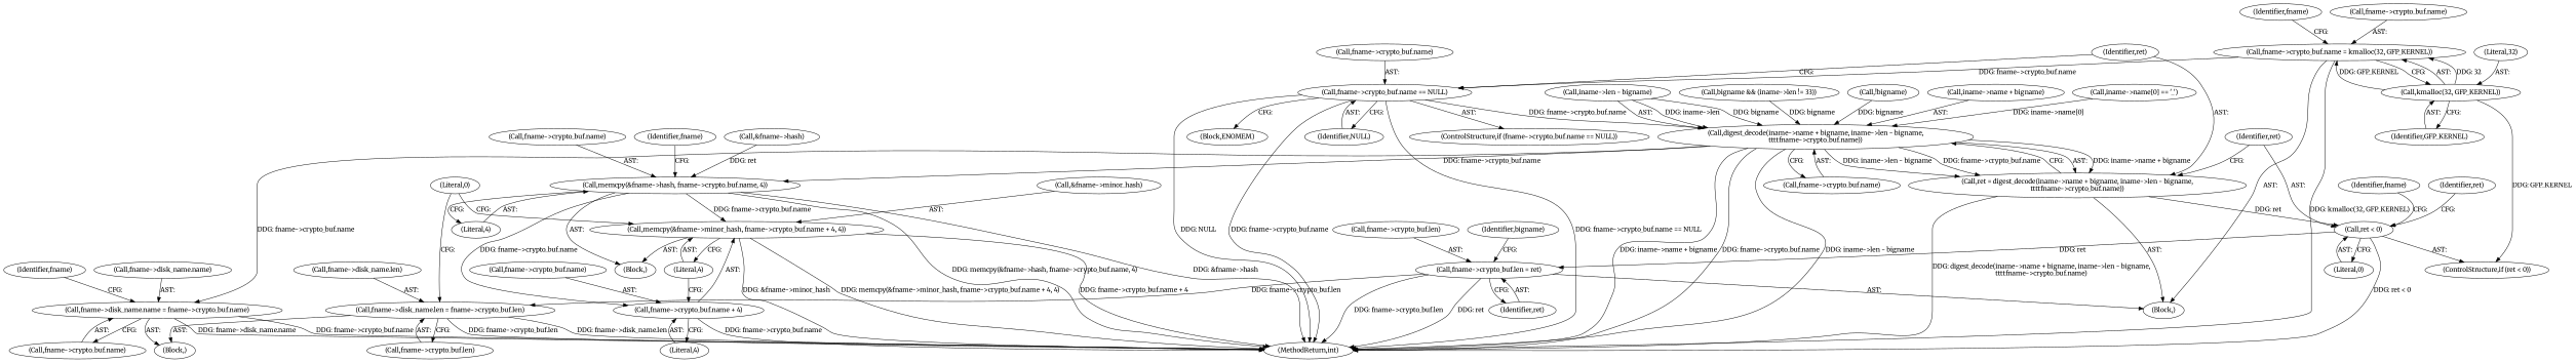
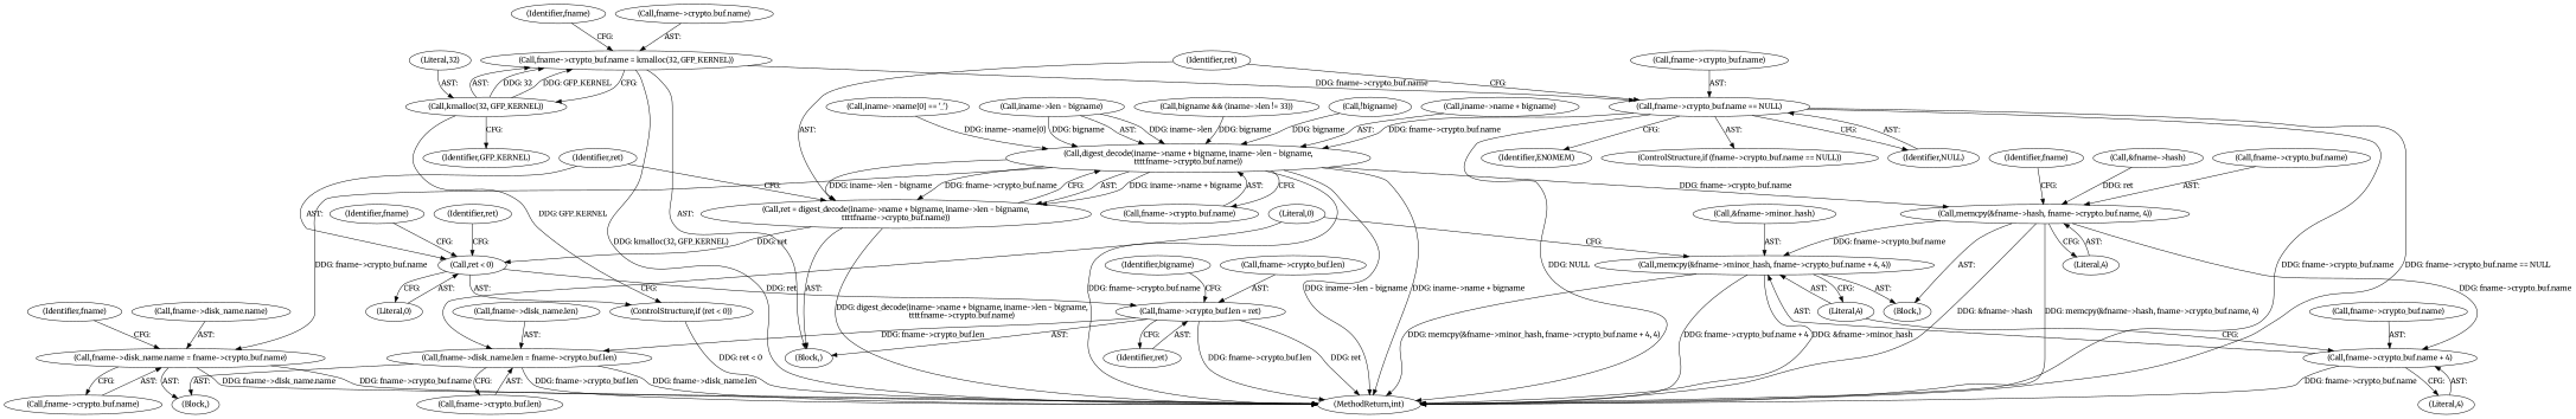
  digraph {
    fontname=Merriweather
    node [fontname=Merriweather]
    edge [fontname=Merriweather]
    n1 [label="(Call,fname->crypto_buf.name = kmalloc(32, GFP_KERNEL))"]
    n2 [label="(Call,kmalloc(32, GFP_KERNEL))"]
    n3 [label="(Call,fname->crypto_buf.name == NULL)"]
    n4 [label="(Block,)"]
    n5 [label="(MethodReturn,int)"]
    n6 [label="(Identifier,GFP_KERNEL)"]
    n7 [label="(ControlStructure,if (ret < 0))"]
    n8 [label="(Call,digest_decode(iname->name + bigname, iname->len - bigname,\n\t\t\t\tfname->crypto_buf.name))"]
    n9 [label="(ControlStructure,if (fname->crypto_buf.name == NULL))"]
    n10 [label="(Identifier,NULL)"]
-   n11 [label="(Block,ENOMEM)"]
+   n11 [label="(Identifier,ENOMEM)"]
    n12 [label="(Call,ret = digest_decode(iname->name + bigname, iname->len - bigname,\n\t\t\t\tfname->crypto_buf.name))"]
    n13 [label="(Call,memcpy(&fname->hash, fname->crypto_buf.name, 4))"]
    n14 [label="(Call,fname->disk_name.name = fname->crypto_buf.name)"]
    n15 [label="(Call,fname->crypto_buf.name)"]
    n16 [label="(Call,ret < 0)"]
    n17 [label="(Call,memcpy(&fname->minor_hash, fname->crypto_buf.name + 4, 4))"]
    n18 [label="(Call,fname->crypto_buf.name + 4)"]
    n19 [label="(Literal,4)"]
    n20 [label="(Block,)"]
    n21 [label="(Block,)"]
    n22 [label="(Call,fname->crypto_buf.name)"]
    n23 [label="(Call,fname->crypto_buf.len = ret)"]
    n24 [label="(Literal,0)"]
    n25 [label="(Call,fname->disk_name.len = fname->crypto_buf.len)"]
    n26 [label="(Identifier,ret)"]
    n27 [label="(Call,fname->crypto_buf.len)"]
    n28 [label="(Literal,4)"]
    n29 [label="(Literal,4)"]
    n30 [label="(Call,fname->crypto_buf.name)"]
    n31 [label="(Call,&fname->hash)"]
    n32 [label="(Call,fname->crypto_buf.name)"]
    n33 [label="(Identifier,ret)"]
    n34 [label="(Literal,32)"]
    n35 [label="(Call,!bigname)"]
    n36 [label="(Identifier,fname)"]
    n37 [label="(Call,iname->name + bigname)"]
    n38 [label="(Identifier,ret)"]
    n39 [label="(Call,fname->disk_name.name)"]
    n40 [label="(Identifier,fname)"]
    n41 [label="(Identifier,bigname)"]
    n42 [label="(Call,fname->disk_name.len)"]
    n43 [label="(Call,fname->crypto_buf.len)"]
    n44 [label="(Call,&fname->minor_hash)"]
    n45 [label="(Identifier,fname)"]
    n46 [label="(Identifier,ret)"]
    n47 [label="(Call,fname->crypto_buf.name)"]
    n48 [label="(Identifier,fname)"]
    n49 [label="(Literal,0)"]
    n50 [label="(Call,iname->name[0] == '_')"]
    n51 [label="(Call,iname->len - bigname)"]
    n52 [label="(Call,bigname && (iname->len != 33))"]
    n53 [label="(Call,fname->crypto_buf.name)"]
    n1 -> n2 [label="CFG: "]
    n1 -> n3 [label="DDG: fname->crypto_buf.name"]
    n1 -> n4 [label="AST: "]
    n1 -> n5 [label="DDG: kmalloc(32, GFP_KERNEL)"]
    n2 -> n1 [label="AST: "]
    n2 -> n1 [label="DDG: 32"]
    n2 -> n1 [label="DDG: GFP_KERNEL"]
    n2 -> n6 [label="CFG: "]
    n2 -> n7 [label="DDG: GFP_KERNEL"]
    n3 -> n5 [label="DDG: NULL"]
    n3 -> n5 [label="DDG: fname->crypto_buf.name"]
    n3 -> n5 [label="DDG: fname->crypto_buf.name == NULL"]
    n3 -> n8 [label="DDG: fname->crypto_buf.name"]
    n3 -> n9 [label="AST: "]
    n3 -> n10 [label="CFG: "]
    n3 -> n11 [label="CFG: "]
-   n6 -> n2 [label="AST: "]
    n8 -> n5 [label="DDG: iname->name + bigname"]
    n8 -> n5 [label="DDG: fname->crypto_buf.name"]
    n8 -> n5 [label="DDG: iname->len - bigname"]
    n8 -> n12 [label="AST: "]
    n8 -> n12 [label="DDG: iname->name + bigname"]
    n8 -> n12 [label="DDG: iname->len - bigname"]
    n8 -> n12 [label="DDG: fname->crypto_buf.name"]
    n8 -> n13 [label="DDG: fname->crypto_buf.name"]
    n8 -> n14 [label="DDG: fname->crypto_buf.name"]
    n8 -> n15 [label="CFG: "]
    n10 -> n3 [label="AST: "]
    n12 -> n4 [label="AST: "]
    n12 -> n5 [label="DDG: digest_decode(iname->name + bigname, iname->len - bigname,\n\t\t\t\tfname->crypto_buf.name)"]
    n12 -> n8 [label="CFG: "]
    n12 -> n16 [label="DDG: ret"]
    n13 -> n5 [label="DDG: memcpy(&fname->hash, fname->crypto_buf.name, 4)"]
    n13 -> n5 [label="DDG: &fname->hash"]
    n13 -> n17 [label="DDG: fname->crypto_buf.name"]
    n13 -> n18 [label="DDG: fname->crypto_buf.name"]
    n13 -> n19 [label="CFG: "]
    n13 -> n20 [label="AST: "]
    n14 -> n5 [label="DDG: fname->crypto_buf.name"]
    n14 -> n5 [label="DDG: fname->disk_name.name"]
    n14 -> n21 [label="AST: "]
    n14 -> n22 [label="CFG: "]
    n15 -> n8 [label="AST: "]
-   n16 -> n5 [label="DDG: ret < 0"]
+   n7 -> n5 [label="DDG: ret < 0"]
    n16 -> n7 [label="AST: "]
    n16 -> n23 [label="DDG: ret"]
    n16 -> n24 [label="CFG: "]
    n17 -> n5 [label="DDG: &fname->minor_hash"]
    n17 -> n5 [label="DDG: memcpy(&fname->minor_hash, fname->crypto_buf.name + 4, 4)"]
    n17 -> n5 [label="DDG: fname->crypto_buf.name + 4"]
    n17 -> n20 [label="AST: "]
    n17 -> n28 [label="CFG: "]
    n18 -> n5 [label="DDG: fname->crypto_buf.name"]
    n18 -> n17 [label="AST: "]
    n18 -> n29 [label="CFG: "]
    n19 -> n13 [label="AST: "]
    n22 -> n14 [label="AST: "]
    n23 -> n4 [label="AST: "]
    n23 -> n5 [label="DDG: fname->crypto_buf.len"]
    n23 -> n5 [label="DDG: ret"]
    n23 -> n25 [label="DDG: fname->crypto_buf.len"]
    n23 -> n26 [label="CFG: "]
    n24 -> n16 [label="AST: "]
    n25 -> n5 [label="DDG: fname->disk_name.len"]
    n25 -> n5 [label="DDG: fname->crypto_buf.len"]
    n25 -> n21 [label="AST: "]
    n25 -> n27 [label="CFG: "]
    n26 -> n23 [label="AST: "]
    n27 -> n25 [label="AST: "]
    n28 -> n17 [label="AST: "]
    n28 -> n18 [label="CFG: "]
    n29 -> n18 [label="AST: "]
    n30 -> n18 [label="AST: "]
    n31 -> n13 [label="DDG: ret"]
    n32 -> n3 [label="AST: "]
    n33 -> n3 [label="CFG: "]
    n33 -> n12 [label="AST: "]
    n34 -> n2 [label="AST: "]
    n35 -> n8 [label="DDG: bigname"]
    n36 -> n16 [label="CFG: "]
    n37 -> n8 [label="AST: "]
    n38 -> n12 [label="CFG: "]
    n38 -> n16 [label="AST: "]
    n39 -> n14 [label="AST: "]
    n40 -> n14 [label="CFG: "]
    n41 -> n23 [label="CFG: "]
    n42 -> n25 [label="AST: "]
    n43 -> n23 [label="AST: "]
    n44 -> n17 [label="AST: "]
    n45 -> n1 [label="CFG: "]
    n46 -> n16 [label="CFG: "]
    n47 -> n13 [label="AST: "]
    n48 -> n13 [label="CFG: "]
    n49 -> n17 [label="CFG: "]
    n49 -> n25 [label="CFG: "]
    n50 -> n8 [label="DDG: iname->name[0]"]
    n51 -> n8 [label="AST: "]
    n51 -> n8 [label="DDG: iname->len"]
    n51 -> n8 [label="DDG: bigname"]
    n52 -> n8 [label="DDG: bigname"]
    n53 -> n1 [label="AST: "]
  }
